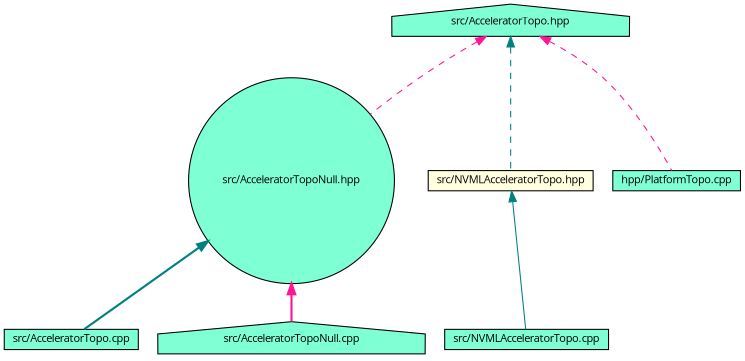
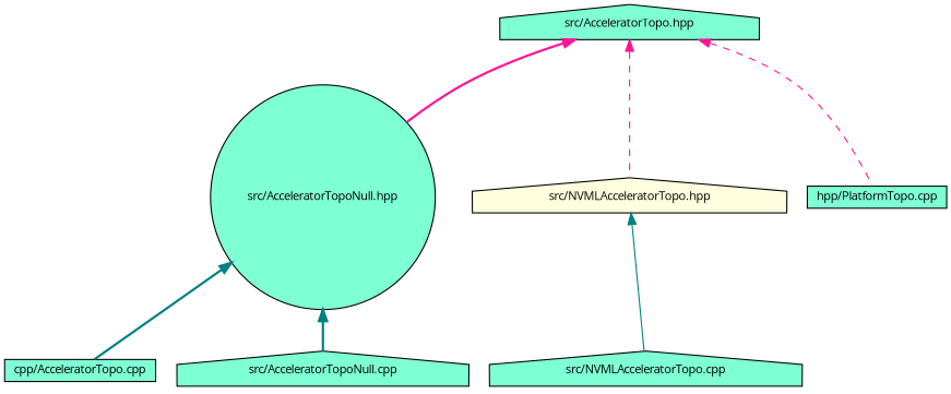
  digraph {
    fontname="Open Sans"
    node [color=black fillcolor=aquamarine fontname="Open Sans" fontsize=10 shape=box style=filled]
    edge [color=deeppink dir=back fontname="Open Sans" fontsize=10 labelfontname=Helvetica labelfontsize=10 style=dashed]
    n1 [fontcolor=black height=0.2 label="src/AcceleratorTopo.hpp" shape=house width=0.4]
    n2 [height=0.2 label="src/AcceleratorTopoNull.hpp" shape=circle width=0.4]
-   n3 [fillcolor=lightyellow height=0.2 label="src/NVMLAcceleratorTopo.hpp" width=0.4]
+   n3 [fillcolor=lightyellow height=0.2 label="src/NVMLAcceleratorTopo.hpp" shape=house width=0.4]
    n4 [height=0.2 label="hpp/PlatformTopo.cpp" width=0.4]
-   n5 [height=0.2 label="src/AcceleratorTopo.cpp" width=0.4]
+   n5 [height=0.2 label="cpp/AcceleratorTopo.cpp" width=0.4]
    n6 [height=0.2 label="src/AcceleratorTopoNull.cpp" shape=house width=0.4]
-   n7 [height=0.2 label="src/NVMLAcceleratorTopo.cpp" width=0.4]
-   n1 -> n2
-   n1 -> n3 [color=teal]
+   n7 [height=0.2 label="src/NVMLAcceleratorTopo.cpp" shape=house width=0.4]
+   n1 -> n2 [style=bold]
+   n1 -> n3
    n1 -> n4
    n2 -> n5 [color=teal style=bold]
-   n2 -> n6 [style=bold]
+   n2 -> n6 [color=teal style=bold]
    n3 -> n7 [color=teal style=solid]
  }
